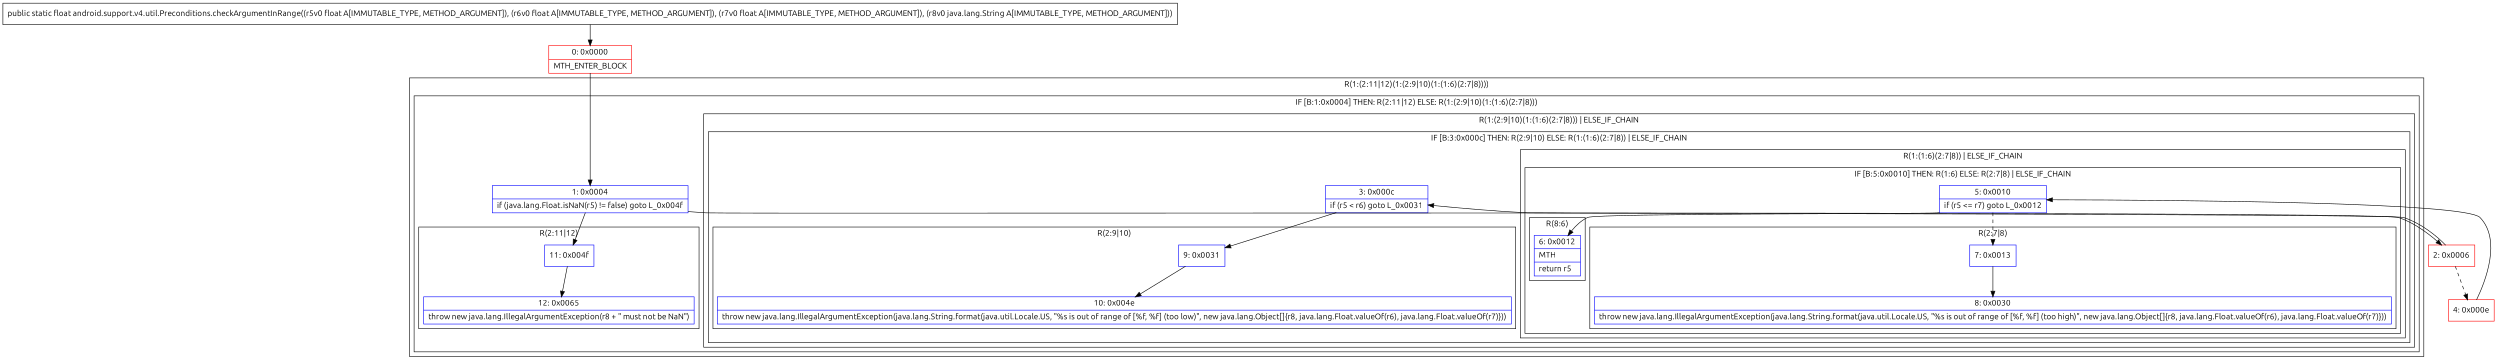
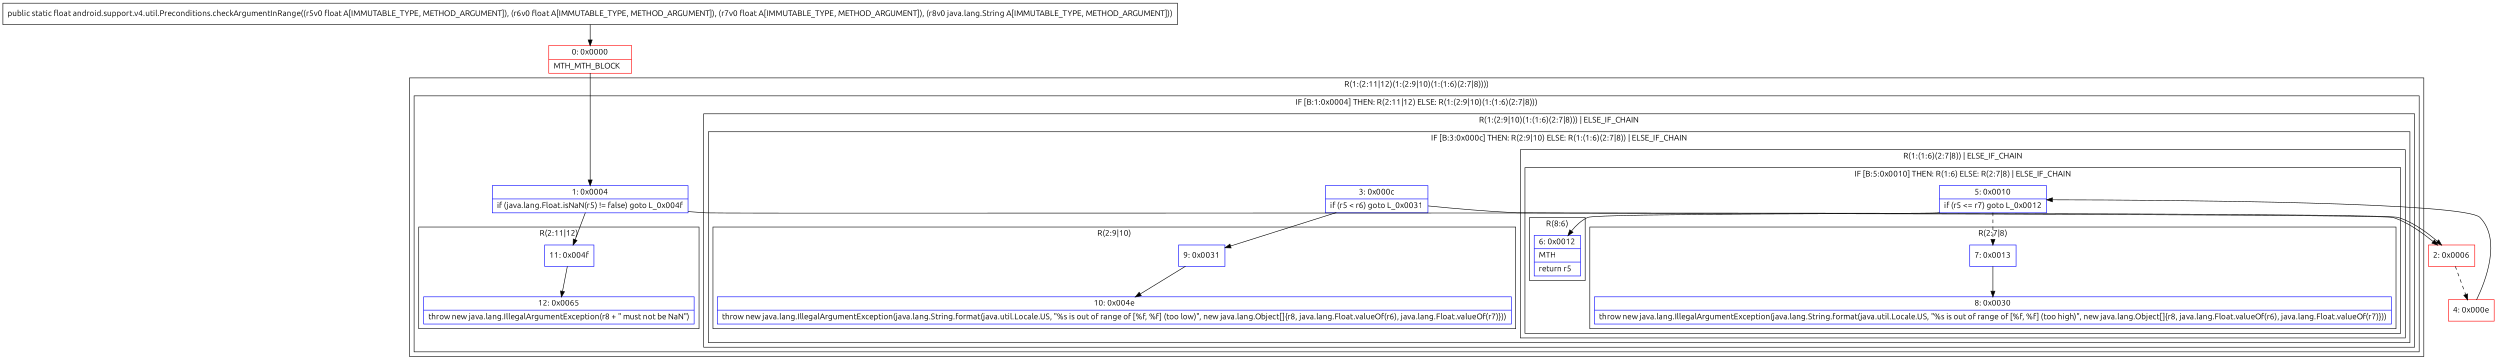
  digraph {
    fontname=Ubuntu
    node [color=blue fontname=Ubuntu shape=record]
    edge [fontname=Ubuntu]
    n1 [label="{11\:\ 0x004f}"]
    n2 [label="{12\:\ 0x0065|throw new java.lang.IllegalArgumentException(r8 + \" must not be NaN\")\l}"]
    n3 [label="{9\:\ 0x0031}"]
    n4 [label="{10\:\ 0x004e|throw new java.lang.IllegalArgumentException(java.lang.String.format(java.util.Locale.US, \"%s is out of range of [%f, %f] (too low)\", new java.lang.Object[]\{r8, java.lang.Float.valueOf(r6), java.lang.Float.valueOf(r7)\}))\l}"]
    n5 [label="{6\:\ 0x0012|MTH\l|return r5\l}"]
    n6 [label="{7\:\ 0x0013}"]
    n7 [label="{8\:\ 0x0030|throw new java.lang.IllegalArgumentException(java.lang.String.format(java.util.Locale.US, \"%s is out of range of [%f, %f] (too high)\", new java.lang.Object[]\{r8, java.lang.Float.valueOf(r6), java.lang.Float.valueOf(r7)\}))\l}"]
    n8 [label="{5\:\ 0x0010|if (r5 \<= r7) goto L_0x0012\l}"]
    n9 [label="{3\:\ 0x000c|if (r5 \< r6) goto L_0x0031\l}"]
    n10 [label="{1\:\ 0x0004|if (java.lang.Float.isNaN(r5) != false) goto L_0x004f\l}"]
    n11 [color=red label="{2\:\ 0x0006}"]
    n12 [color=red label="{4\:\ 0x000e}"]
-   n13 [color=red label="{0\:\ 0x0000|MTH_ENTER_BLOCK\l}"]
+   n13 [color=red label="{0\:\ 0x0000|MTH_MTH_BLOCK\l}"]
    n14 [label="{public static float android.support.v4.util.Preconditions.checkArgumentInRange((r5v0 float A[IMMUTABLE_TYPE, METHOD_ARGUMENT]), (r6v0 float A[IMMUTABLE_TYPE, METHOD_ARGUMENT]), (r7v0 float A[IMMUTABLE_TYPE, METHOD_ARGUMENT]), (r8v0 java.lang.String A[IMMUTABLE_TYPE, METHOD_ARGUMENT])) }" color=""]
    subgraph cluster_1 {
      label="R(1:(2:11|12)(1:(2:9|10)(1:(1:6)(2:7|8))))"
      subgraph cluster_2 {
        label="IF [B:1:0x0004] THEN: R(2:11|12) ELSE: R(1:(2:9|10)(1:(1:6)(2:7|8)))"
        n10
        subgraph cluster_3 {
          label="R(2:11|12)"
          n1
          n2
        }
        subgraph cluster_4 {
          label="R(1:(2:9|10)(1:(1:6)(2:7|8))) | ELSE_IF_CHAIN\l"
          subgraph cluster_5 {
            label="IF [B:3:0x000c] THEN: R(2:9|10) ELSE: R(1:(1:6)(2:7|8)) | ELSE_IF_CHAIN\l"
            n9
            subgraph cluster_6 {
              label="R(2:9|10)"
              n3
              n4
            }
            subgraph cluster_7 {
              label="R(1:(1:6)(2:7|8)) | ELSE_IF_CHAIN\l"
              subgraph cluster_8 {
                label="IF [B:5:0x0010] THEN: R(1:6) ELSE: R(2:7|8) | ELSE_IF_CHAIN\l"
                n8
                subgraph cluster_9 {
                  label="R(8:6)"
                  n5
                }
                subgraph cluster_10 {
                  label="R(2:7|8)"
                  n6
                  n7
                }
              }
            }
          }
        }
      }
    }
    n1 -> n2
    n3 -> n4
    n6 -> n7
    n8 -> n5
    n8 -> n6 [style=dashed]
    n9 -> n3
    n10 -> n1
    n10 -> n11 [style=solid]
-   n11 -> n9
+   n9 -> n11
    n11 -> n12 [style=dashed]
    n12 -> n8
    n13 -> n10
    n14 -> n13
  }
